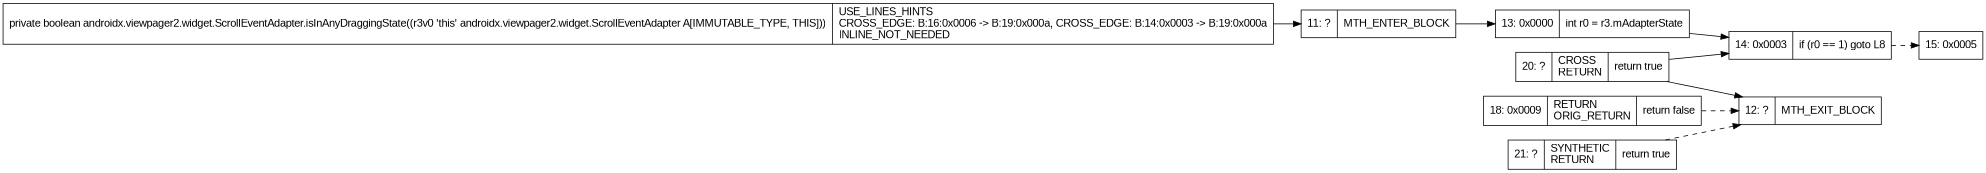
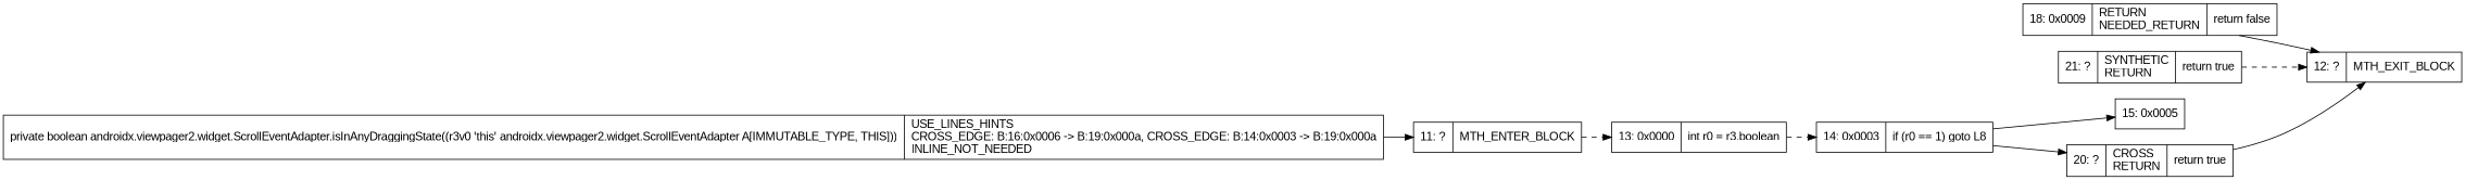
  digraph {
    fontname="Liberation Sans"
    rankdir=LR
    node [fontname="Liberation Sans" shape=record]
    edge [fontname="Liberation Sans"]
    n1 [label="{11\:\ ?|MTH_ENTER_BLOCK\l}"]
-   n2 [label="{13\:\ 0x0000|int r0 = r3.mAdapterState\l}"]
+   n2 [label="{13\:\ 0x0000|int r0 = r3.boolean\l}"]
    n3 [label="{14\:\ 0x0003|if (r0 == 1) goto L8\l}"]
    n4 [label="{15\:\ 0x0005}"]
    n5 [label="{20\:\ ?|CROSS\lRETURN\l|return true\l}"]
    n6 [label="{12\:\ ?|MTH_EXIT_BLOCK\l}"]
-   n7 [label="{18\:\ 0x0009|RETURN\lORIG_RETURN\l|return false\l}"]
+   n7 [label="{18\:\ 0x0009|RETURN\lNEEDED_RETURN\l|return false\l}"]
    n8 [label="{21\:\ ?|SYNTHETIC\lRETURN\l|return true\l}"]
    n9 [label="{private boolean androidx.viewpager2.widget.ScrollEventAdapter.isInAnyDraggingState((r3v0 'this' androidx.viewpager2.widget.ScrollEventAdapter A[IMMUTABLE_TYPE, THIS]))  | USE_LINES_HINTS\lCROSS_EDGE: B:16:0x0006 \-\> B:19:0x000a, CROSS_EDGE: B:14:0x0003 \-\> B:19:0x000a\lINLINE_NOT_NEEDED\l}"]
-   n1 -> n2
-   n2 -> n3
-   n3 -> n4 [style=dashed]
-   n5 -> n3
+   n1 -> n2 [style=dashed]
+   n2 -> n3 [style=dashed]
+   n3 -> n4 [style=solid]
+   n3 -> n5
    n5 -> n6
-   n7 -> n6 [style=dashed]
+   n7 -> n6
    n8 -> n6 [style=dashed]
    n9 -> n1
  }
